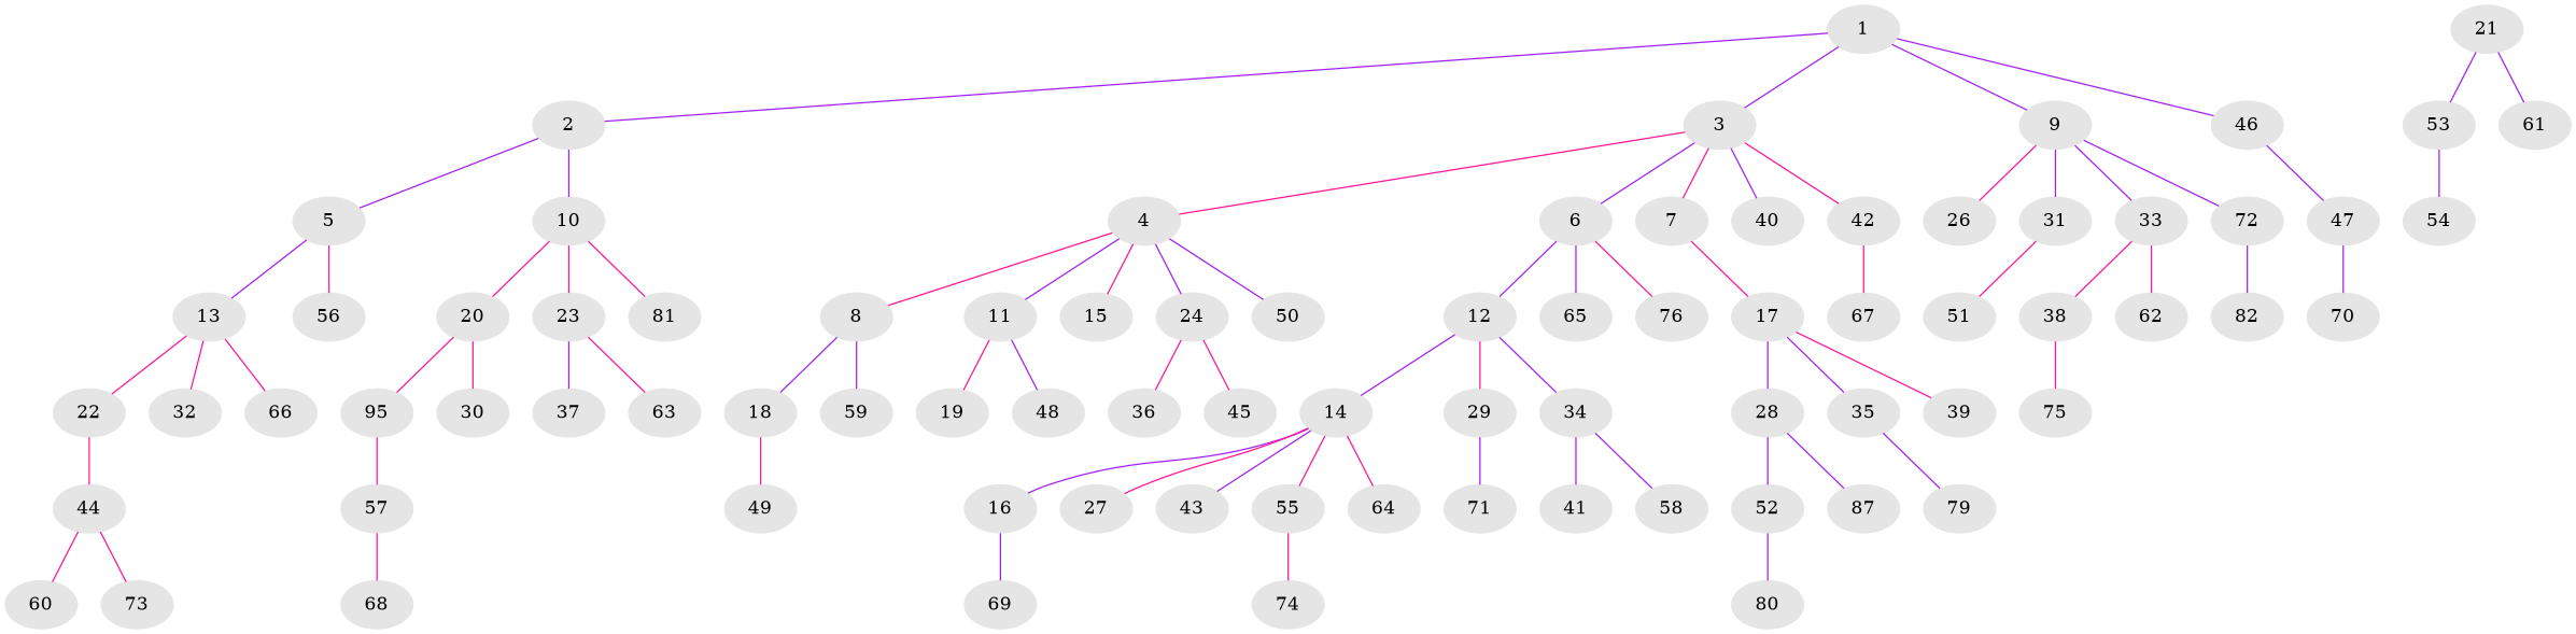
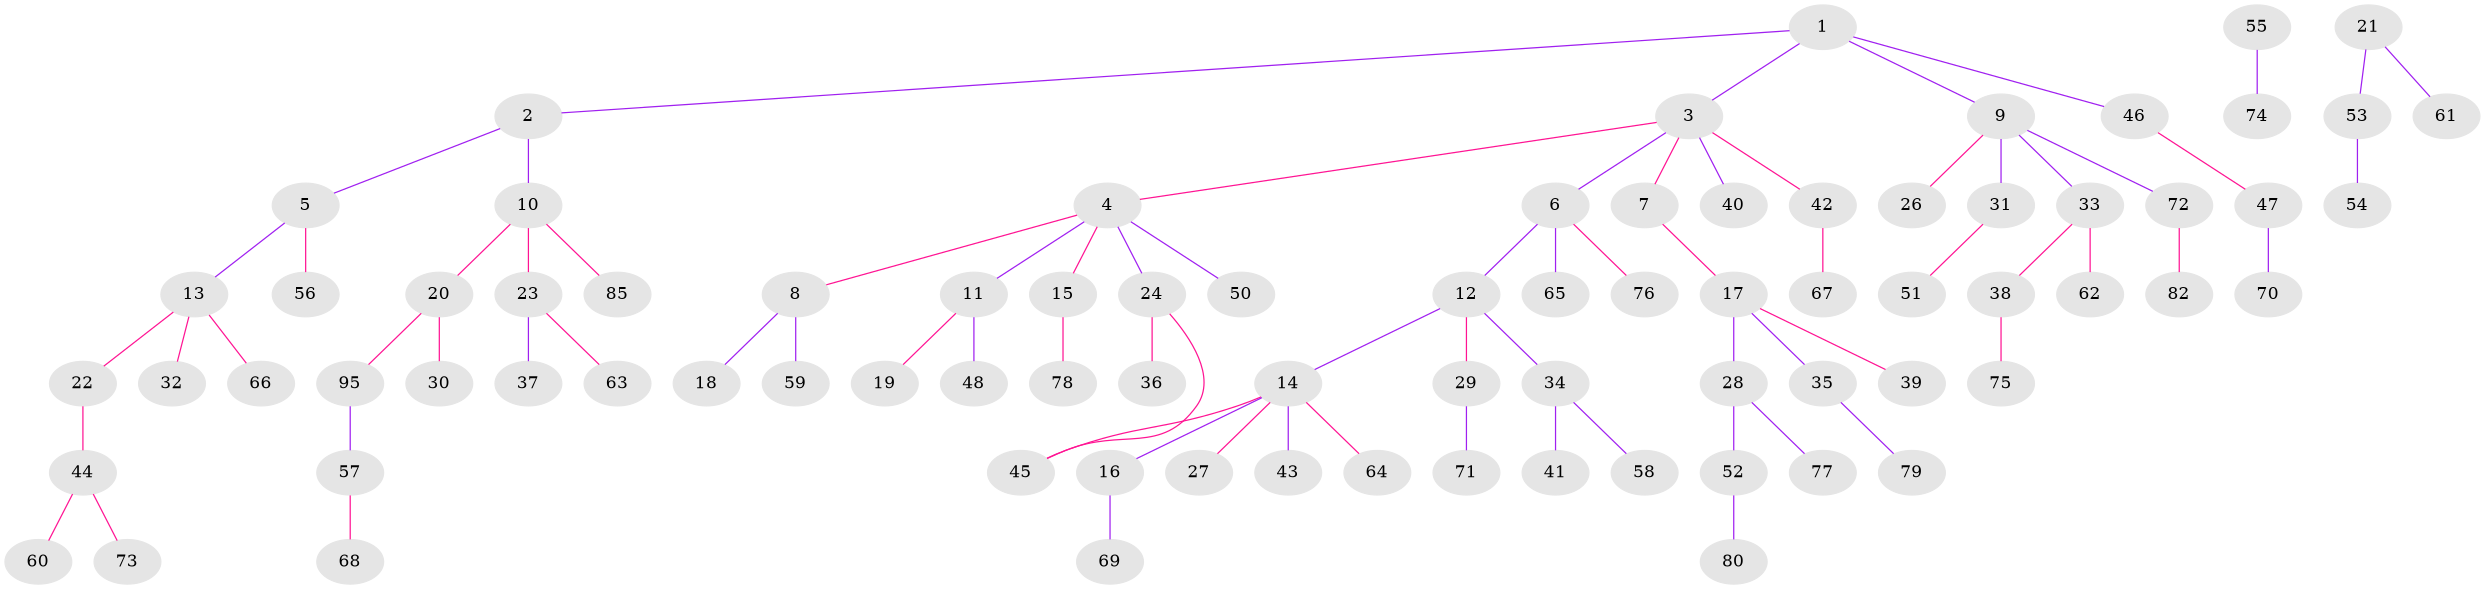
  graph {
    node [color=gray90 style=filled]
    edge [color=purple]
    1
    2
    3
    9
    46
    5
    10
    4
    6
    7
    40
    42
    26
    31
    33
    72
    47
    13
    56
    20
    23
-   81
+   81 [label=85]
    8
    11
    15
    24
    50
    12
    65
    76
    17
    67
    18
    59
    19
    48
+   78
    36
    45
    22
    32
    66
    14
    29
    34
    28
    35
    39
-   49
    51
    38
    62
    82
    n54 [label=95]
    30
    37
    63
    16
    27
    43
    55
    64
    71
    41
    58
    44
    69
    21
    53
    61
    74
    52
-   77 [label=87]
+   77
    79
    57
    54
    60
    73
    68
    80
    75
    70
    1 -- 2
    1 -- 3
    1 -- 9
    1 -- 46
    2 -- 5
    2 -- 10
    3 -- 4 [color=deeppink]
    3 -- 6
    3 -- 7 [color=deeppink]
    3 -- 40
    3 -- 42 [color=deeppink]
    9 -- 26 [color=deeppink]
    9 -- 31
    9 -- 33
    9 -- 72
-   46 -- 47
+   46 -- 47 [color=deeppink]
    5 -- 13
    5 -- 56 [color=deeppink]
    10 -- 20 [color=deeppink]
    10 -- 23 [color=deeppink]
    10 -- 81 [color=deeppink]
    4 -- 8 [color=deeppink]
    4 -- 11
    4 -- 15 [color=deeppink]
    4 -- 24
    4 -- 50
    6 -- 12
    6 -- 65
    6 -- 76 [color=deeppink]
    7 -- 17 [color=deeppink]
    42 -- 67 [color=deeppink]
    31 -- 51 [color=deeppink]
    33 -- 38 [color=deeppink]
    33 -- 62 [color=deeppink]
-   72 -- 82
+   72 -- 82 [color=deeppink]
    47 -- 70
    13 -- 22 [color=deeppink]
    13 -- 32 [color=deeppink]
    13 -- 66 [color=deeppink]
    20 -- n54 [color=deeppink]
    20 -- 30 [color=deeppink]
    23 -- 37
    23 -- 63 [color=deeppink]
    8 -- 18
    8 -- 59
    11 -- 19 [color=deeppink]
    11 -- 48
+   15 -- 78 [color=deeppink]
    24 -- 36 [color=deeppink]
    24 -- 45 [color=deeppink]
    12 -- 14
    12 -- 29 [color=deeppink]
    12 -- 34
    17 -- 28
    17 -- 35
    17 -- 39 [color=deeppink]
-   18 -- 49 [color=deeppink]
    22 -- 44 [color=deeppink]
    14 -- 16
    14 -- 27 [color=deeppink]
    14 -- 43
-   14 -- 55 [color=deeppink]
+   14 -- 45 [color=deeppink]
    14 -- 64 [color=deeppink]
    29 -- 71
    34 -- 41
    34 -- 58
    28 -- 52
    28 -- 77
    35 -- 79
    38 -- 75 [color=deeppink]
-   n54 -- 57 [color=deeppink]
+   n54 -- 57
    16 -- 69
-   55 -- 74 [color=deeppink]
+   55 -- 74
    44 -- 60 [color=deeppink]
    44 -- 73 [color=deeppink]
    21 -- 53
    21 -- 61
    53 -- 54
    52 -- 80
    57 -- 68 [color=deeppink]
  }
